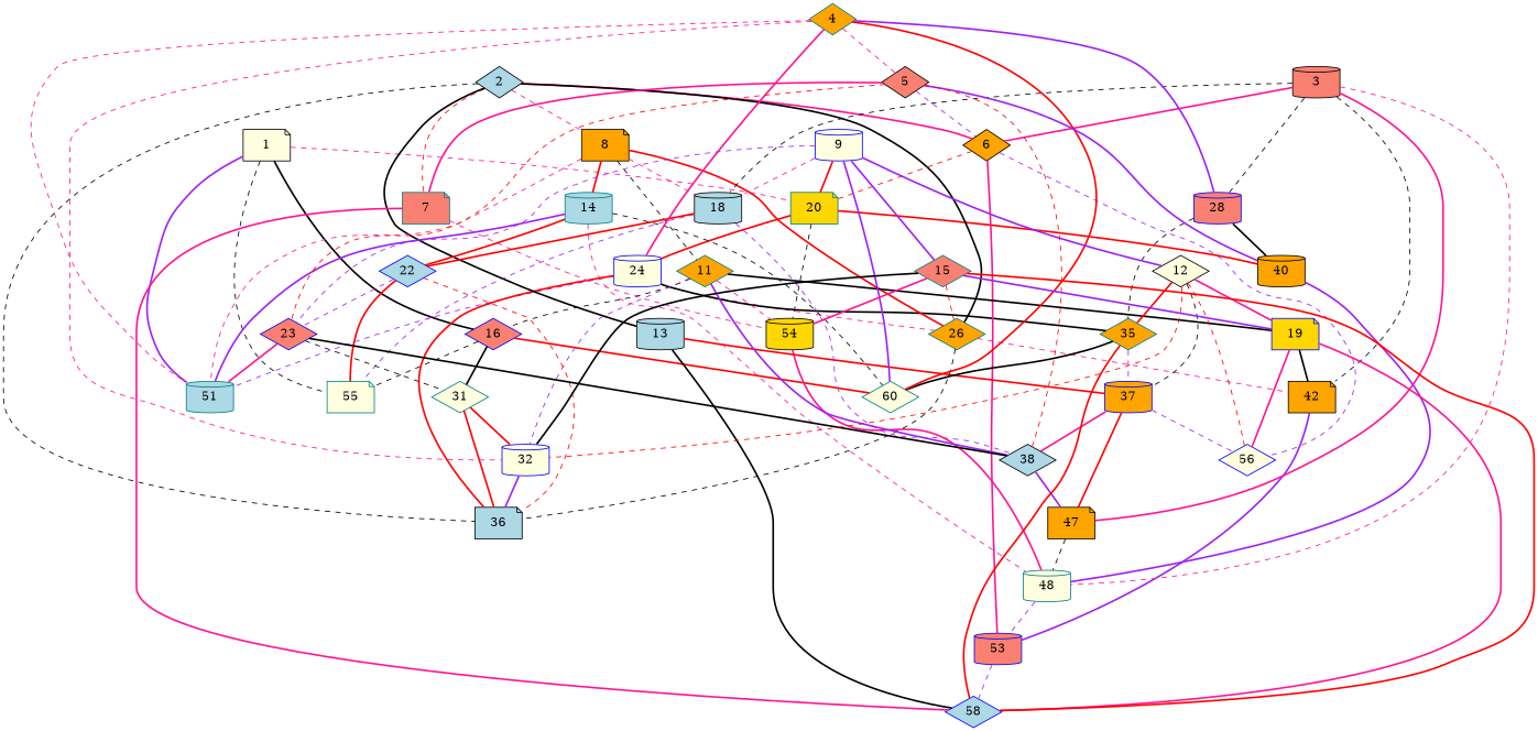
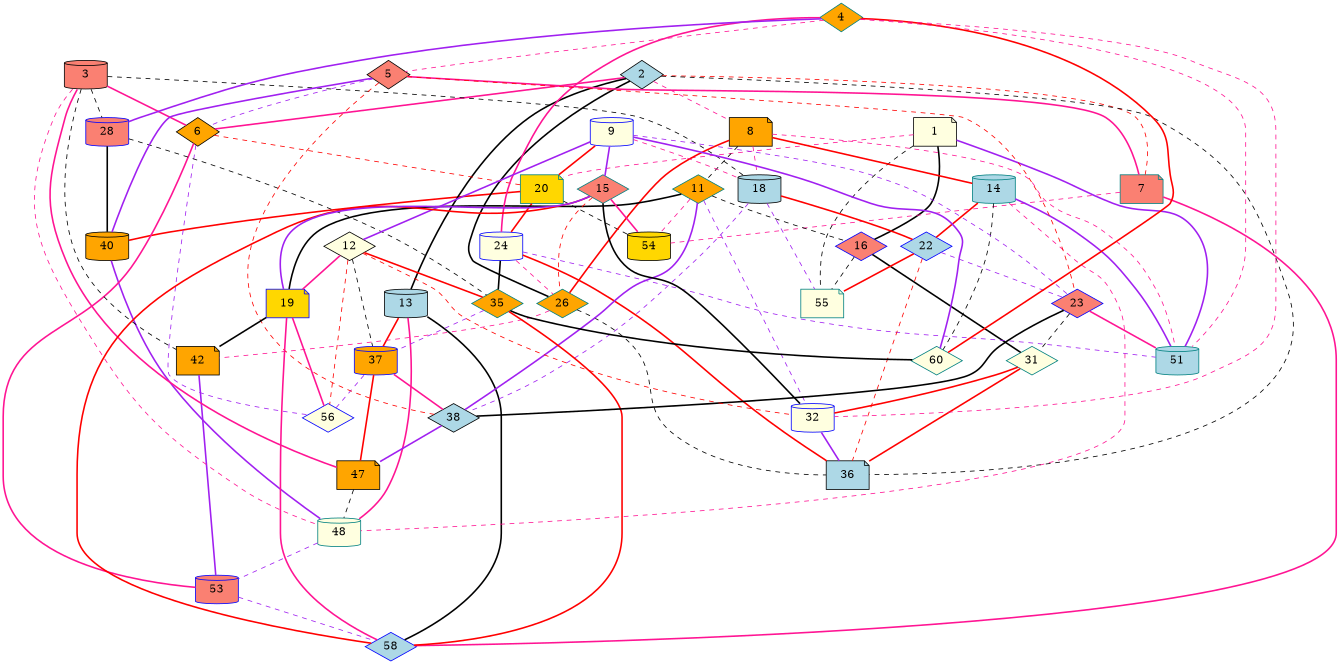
  graph {
    node [color=black fillcolor=lightyellow shape=diamond style=filled]
    edge [color=deeppink style=bold]
    16 [color=blue fillcolor=salmon super="+44"]
    55 [color=teal shape=note]
    60 [color=teal super="+64"]
    31 [color=teal]
    1 [shape=note]
    20 [color=teal fillcolor=gold shape=note super="+68"]
    51 [color=teal fillcolor=lightblue shape=cylinder super="+62"]
    24 [color=blue shape=cylinder super="+67"]
    40 [fillcolor=orange shape=cylinder]
    54 [fillcolor=gold shape=cylinder]
    2 [fillcolor=lightblue super="+45"]
    6 [fillcolor=orange super="+33"]
    7 [color=teal fillcolor=salmon shape=note]
    8 [fillcolor=orange shape=note super="+17"]
    13 [fillcolor=lightblue shape=cylinder]
    26 [color=teal fillcolor=orange super="+66"]
    36 [fillcolor=lightblue shape=note super="+41"]
    53 [color=blue fillcolor=salmon shape=cylinder]
    56 [color=blue]
    58 [color=blue fillcolor=lightblue super="+63"]
    18 [fillcolor=lightblue shape=cylinder super="+21"]
    11 [color=teal fillcolor=orange super="+49"]
    14 [color=teal fillcolor=lightblue shape=cylinder super="+29"]
    48 [color=teal shape=cylinder super="+57"]
    37 [color=blue fillcolor=orange shape=cylinder super="+61"]
    42 [fillcolor=orange shape=note]
    3 [fillcolor=salmon shape=cylinder super="+10"]
    28 [color=blue fillcolor=salmon shape=cylinder]
    47 [fillcolor=orange shape=note]
    38 [fillcolor=lightblue super="+43"]
    22 [color=blue fillcolor=lightblue super="+46"]
    35 [color=teal fillcolor=orange super="+39"]
    4 [color=teal fillcolor=orange super="+27"]
    5 [fillcolor=salmon super="+34"]
    32 [color=blue shape=cylinder super="+52"]
    23 [color=blue fillcolor=salmon super="+65"]
    19 [color=blue fillcolor=gold shape=note super="+59"]
    9 [color=blue shape=cylinder super="+50"]
    12 [super="+25"]
    15 [color=teal fillcolor=salmon super="+30"]
    16 -- 55 [color=black style=dashed]
-   16 -- 60 [color=red weight=2]
    16 -- 31 [color=black]
    31 -- 36 [color=red]
    31 -- 32 [color=red]
    1 -- 16 [color=black]
    1 -- 55 [color=black style=dashed]
    1 -- 20 [style=dashed]
    1 -- 51 [color=purple]
    20 -- 24 [color=red]
    20 -- 40 [color=red]
    20 -- 54 [color=black style=dashed]
    24 -- 51 [color=purple style=dashed]
    24 -- 26 [style=dashed]
    24 -- 36 [color=red]
    24 -- 35 [color=black]
    40 -- 48 [color=purple]
    2 -- 6
    2 -- 7 [color=red style=dashed]
    2 -- 8 [style=dashed]
    2 -- 13 [color=black]
    2 -- 26 [color=black]
    2 -- 36 [color=black style=dashed]
    6 -- 20 [color=red style=dashed]
    6 -- 53
    6 -- 56 [color=purple style=dashed]
    7 -- 54 [style=dashed]
    7 -- 58
    8 -- 51 [style=dashed]
    8 -- 26 [color=red]
    8 -- 18 [style=dashed]
    8 -- 11 [color=black style=dashed]
    8 -- 14 [color=red]
    13 -- 58 [color=black]
-   54 -- 48
+   13 -- 48
    13 -- 37 [color=red]
    26 -- 36 [color=black style=dashed]
    26 -- 42 [style=dashed]
    53 -- 58 [color=purple style=dashed]
    18 -- 55 [color=purple style=dashed]
    18 -- 38 [color=purple style=dashed]
    18 -- 22 [color=red]
    11 -- 16 [color=black style=dashed]
    11 -- 54 [style=dashed]
    11 -- 38 [color=purple]
    11 -- 32 [color=purple style=dashed]
    11 -- 19 [color=black]
    14 -- 60 [color=black style=dashed]
    14 -- 51 [color=purple]
    14 -- 48 [style=dashed]
    14 -- 22 [color=red weight=2]
    48 -- 53 [color=purple style=dashed]
    37 -- 56 [color=purple style=dashed]
    37 -- 47 [color=red]
    37 -- 38
    42 -- 53 [color=purple]
    3 -- 6
    3 -- 18 [color=black style=dashed]
    3 -- 48 [style=dashed]
    3 -- 42 [color=black style=dashed]
    3 -- 28 [color=black style=dashed]
    3 -- 47
    28 -- 40 [color=black]
    28 -- 35 [color=black style=dashed]
    47 -- 48 [color=black style=dashed]
    38 -- 47 [color=purple]
    22 -- 55 [color=red]
    22 -- 36 [color=red style=dashed]
    22 -- 23 [color=purple style=dashed]
    35 -- 60 [color=black]
    35 -- 58 [color=red]
    35 -- 37 [color=purple style=dashed]
    4 -- 60 [color=red]
    4 -- 51 [style=dashed]
    4 -- 24
    4 -- 28 [color=purple]
    4 -- 5 [style=dashed]
    4 -- 32 [style=dashed]
    5 -- 40 [color=purple]
    5 -- 6 [color=purple style=dashed]
    5 -- 7
    5 -- 38 [color=red style=dashed]
    5 -- 23 [color=red style=dashed]
    32 -- 36 [color=purple]
    23 -- 31 [color=black style=dashed]
    23 -- 51
    23 -- 38 [color=black]
    19 -- 56
    19 -- 58
    19 -- 42 [color=black]
    9 -- 60 [color=purple]
    9 -- 20 [color=red]
    9 -- 18 [style=dashed]
    9 -- 23 [color=purple style=dashed]
    9 -- 12 [color=purple]
    9 -- 15 [color=purple]
    12 -- 56 [color=red style=dashed]
    12 -- 37 [color=black style=dashed]
    12 -- 35 [color=red]
    12 -- 32 [color=red style=dashed]
    12 -- 19
    15 -- 54
    15 -- 26 [color=red style=dashed]
    15 -- 58 [color=red]
    15 -- 32 [color=black]
    15 -- 19 [color=purple]
  }
